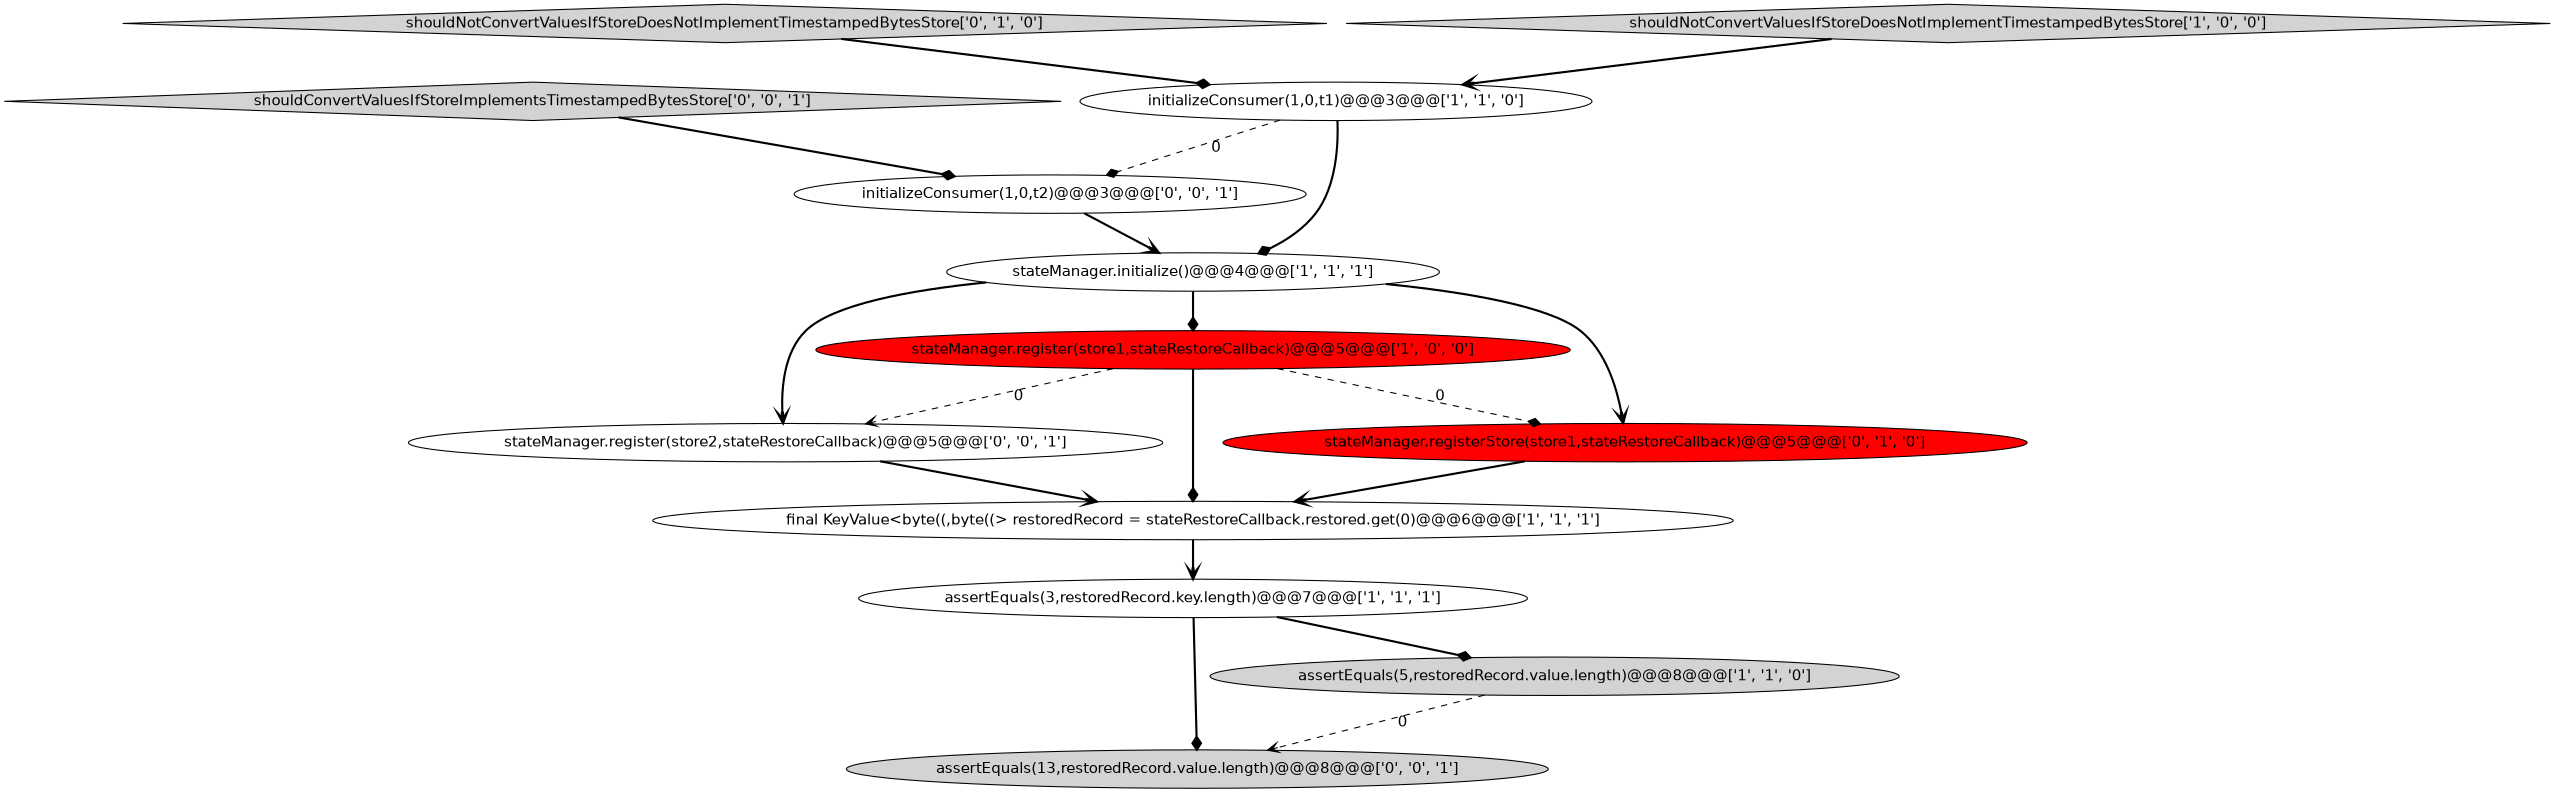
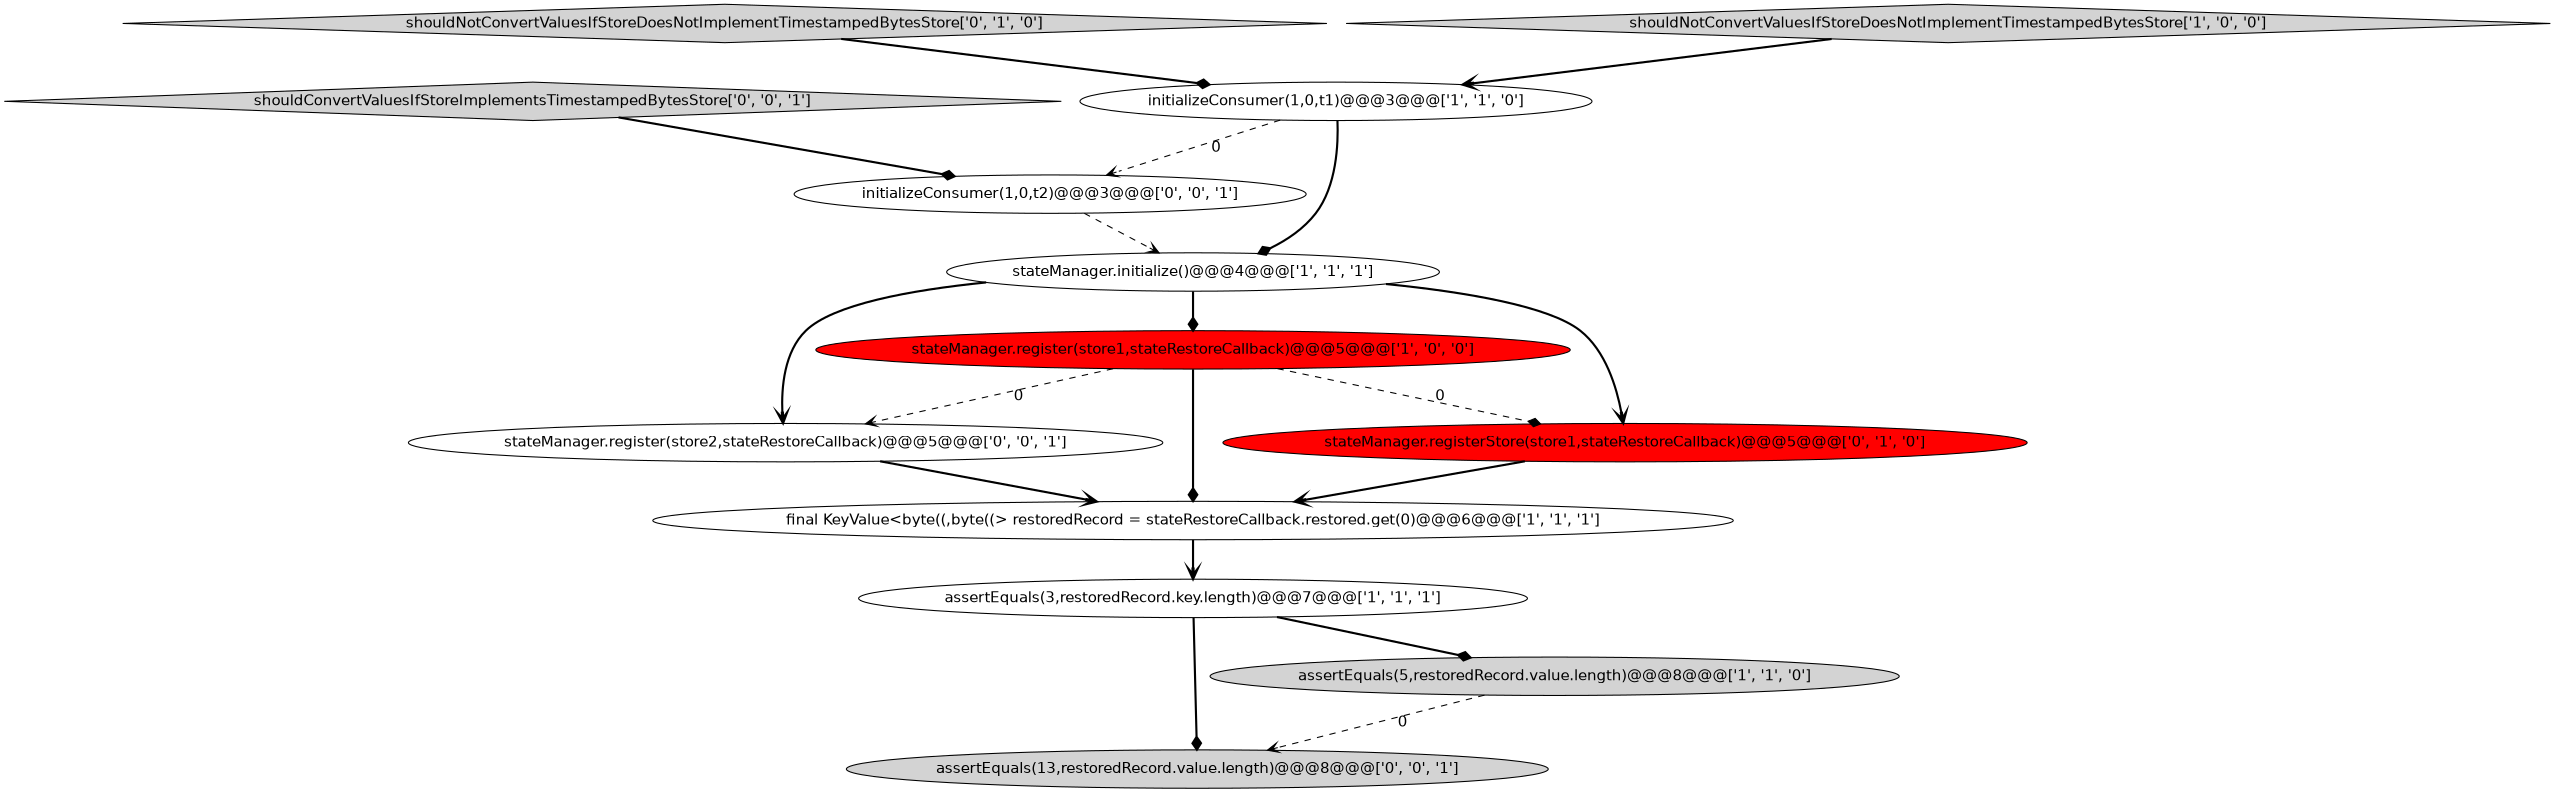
  digraph {
    fontname="DejaVu Sans"
    node [fillcolor=white fontname="DejaVu Sans" shape=ellipse style=filled]
    edge [arrowhead=diamond fontname="DejaVu Sans" style=bold]
    n1 [label="stateManager.initialize()@@@4@@@['1', '1', '1']"]
    n2 [fillcolor=red label="stateManager.register(store1,stateRestoreCallback)@@@5@@@['1', '0', '0']"]
    n3 [fillcolor=red label="stateManager.registerStore(store1,stateRestoreCallback)@@@5@@@['0', '1', '0']"]
    n4 [label="stateManager.register(store2,stateRestoreCallback)@@@5@@@['0', '0', '1']"]
    n5 [label="final KeyValue<byte((,byte((> restoredRecord = stateRestoreCallback.restored.get(0)@@@6@@@['1', '1', '1']"]
    n6 [fillcolor=lightgray label="shouldConvertValuesIfStoreImplementsTimestampedBytesStore['0', '0', '1']" shape=diamond]
    n7 [label="initializeConsumer(1,0,t2)@@@3@@@['0', '0', '1']"]
    n8 [label="assertEquals(3,restoredRecord.key.length)@@@7@@@['1', '1', '1']"]
    n9 [fillcolor=lightgray label="assertEquals(13,restoredRecord.value.length)@@@8@@@['0', '0', '1']"]
    n10 [fillcolor=lightgray label="shouldNotConvertValuesIfStoreDoesNotImplementTimestampedBytesStore['0', '1', '0']" shape=diamond]
    n11 [label="initializeConsumer(1,0,t1)@@@3@@@['1', '1', '0']"]
    n12 [fillcolor=lightgray label="shouldNotConvertValuesIfStoreDoesNotImplementTimestampedBytesStore['1', '0', '0']" shape=diamond]
    n13 [fillcolor=lightgray label="assertEquals(5,restoredRecord.value.length)@@@8@@@['1', '1', '0']"]
    n1 -> n2
    n1 -> n3 [arrowhead=vee]
    n1 -> n4 [arrowhead=vee]
    n2 -> n3 [label=0 style=dashed]
    n2 -> n4 [arrowhead=vee label=0 style=dashed]
    n2 -> n5
    n3 -> n5 [arrowhead=vee]
    n4 -> n5 [arrowhead=vee]
    n5 -> n8 [arrowhead=vee]
    n6 -> n7
-   n7 -> n1 [arrowhead=vee]
+   n7 -> n1 [arrowhead=vee style=dashed]
    n8 -> n9
    n8 -> n13
    n10 -> n11
    n11 -> n1
-   n11 -> n7 [label=0 style=dashed]
+   n11 -> n7 [arrowhead=vee label=0 style=dashed]
    n12 -> n11 [arrowhead=vee]
    n13 -> n9 [arrowhead=vee label=0 style=dashed]
  }
